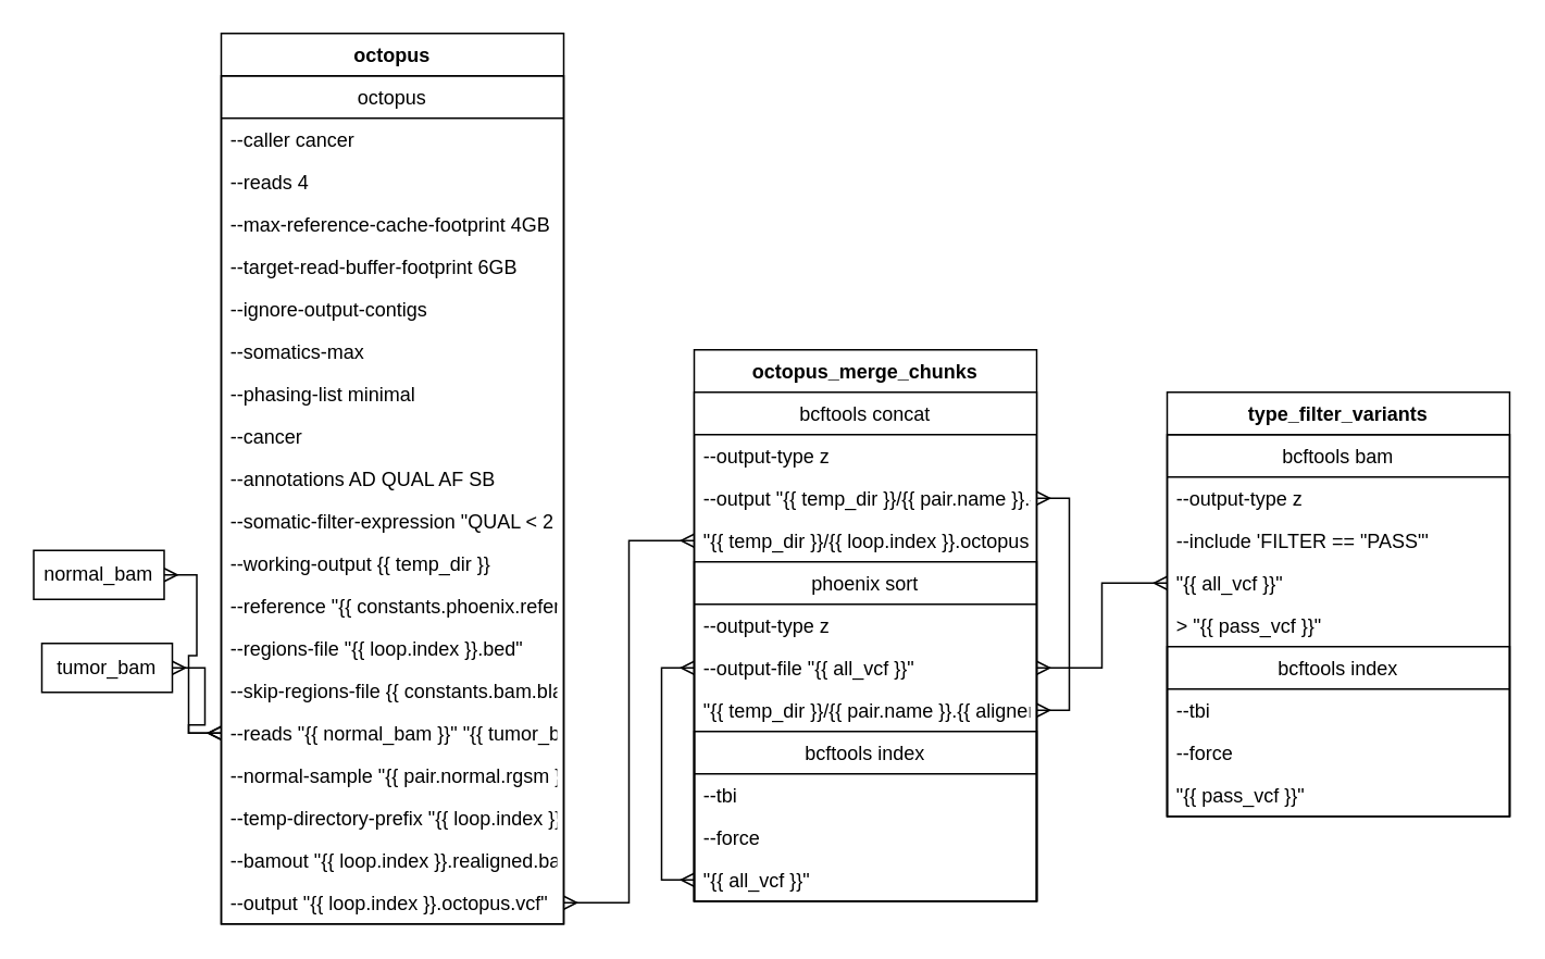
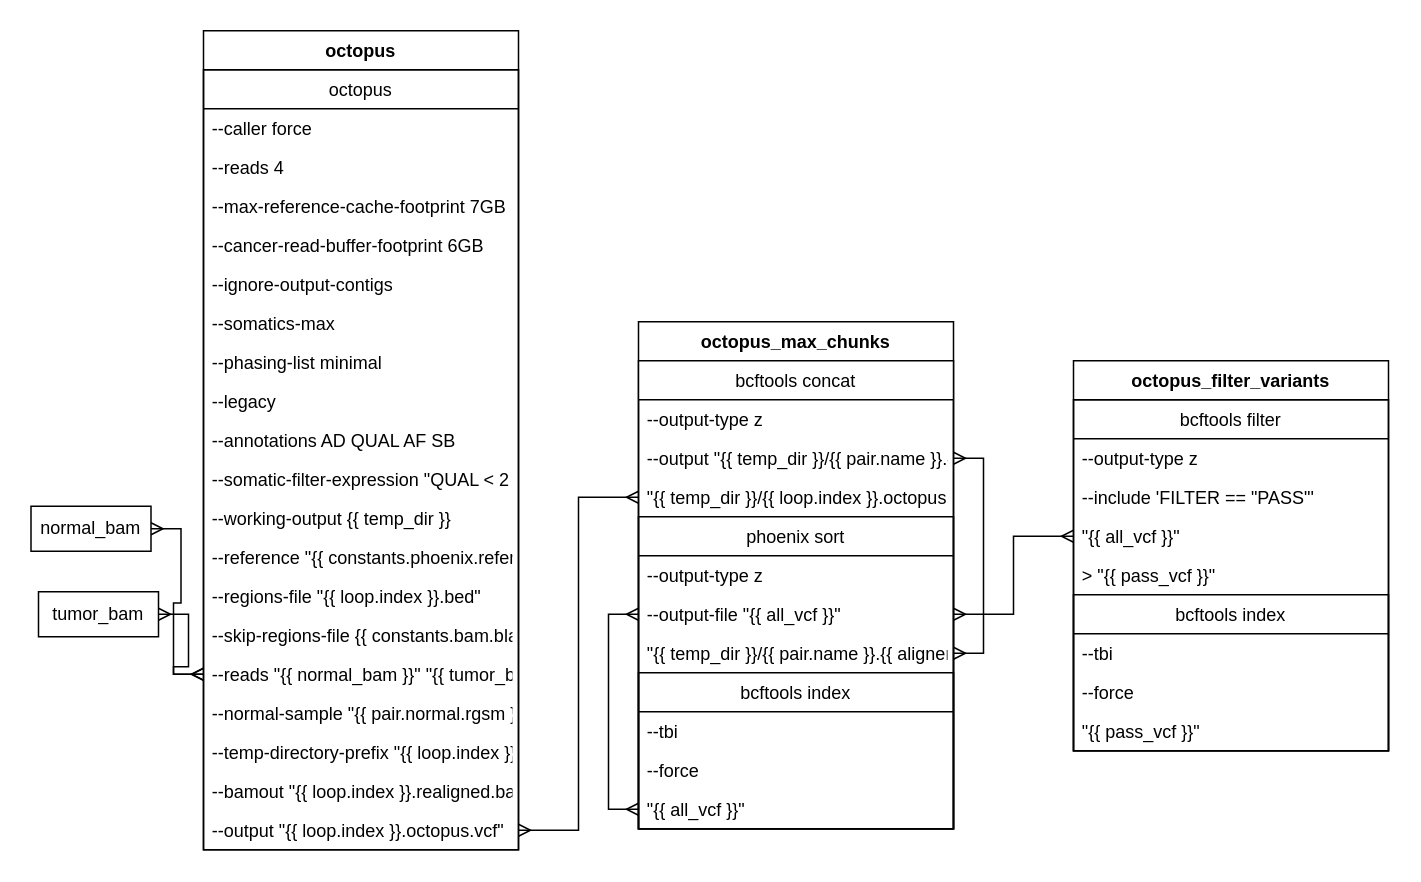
  <mxCell id="0" />
  <mxCell id="1" parent="0" />
  <mxCell id="2" style="edgeStyle=orthogonalEdgeStyle;rounded=0;orthogonalLoop=1;jettySize=auto;html=1;exitX=1;exitY=0.5;exitDx=0;exitDy=0;entryX=0;entryY=0.5;entryDx=0;entryDy=0;startArrow=ERmany;startFill=0;endArrow=ERmany;endFill=0;" parent="1" source="3" target="22" edge="1"><mxGeometry relative="1" as="geometry" /></mxCell>
  <mxCell id="3" value="normal_bam" style="whiteSpace=wrap;html=1;" parent="1" vertex="1"><mxGeometry x="20" y="337" width="80" height="30" as="geometry" /></mxCell>
  <mxCell id="4" style="edgeStyle=orthogonalEdgeStyle;rounded=0;orthogonalLoop=1;jettySize=auto;html=1;exitX=1;exitY=0.5;exitDx=0;exitDy=0;entryX=0;entryY=0.5;entryDx=0;entryDy=0;startArrow=ERmany;startFill=0;endArrow=ERmany;endFill=0;" parent="1" source="5" target="22" edge="1"><mxGeometry relative="1" as="geometry" /></mxCell>
  <mxCell id="5" value="tumor_bam" style="whiteSpace=wrap;html=1;" parent="1" vertex="1"><mxGeometry x="25" y="394" width="80" height="30" as="geometry" /></mxCell>
  <mxCell id="6" value="octopus" style="swimlane;fontStyle=1;childLayout=stackLayout;horizontal=1;startSize=26;fillColor=none;horizontalStack=0;resizeParent=1;resizeParentMax=0;resizeLast=0;collapsible=1;marginBottom=0;direction=east;" parent="1" vertex="1"><mxGeometry x="135" y="20" width="210" height="546" as="geometry"><mxRectangle x="270" y="344" width="90" height="26" as="alternateBounds" /></mxGeometry></mxCell>
  <mxCell id="7" value="octopus" style="swimlane;fontStyle=0;childLayout=stackLayout;horizontal=1;startSize=26;fillColor=none;horizontalStack=0;resizeParent=1;resizeParentMax=0;resizeLast=0;collapsible=1;marginBottom=0;" parent="6" vertex="1"><mxGeometry y="26" width="210" height="520" as="geometry" /></mxCell>
- <mxCell id="8" value="--caller cancer" style="text;strokeColor=none;fillColor=none;align=left;verticalAlign=top;spacingLeft=4;spacingRight=4;overflow=hidden;rotatable=0;points=[[0,0.5],[1,0.5]];portConstraint=eastwest;" parent="7" vertex="1"><mxGeometry y="26" width="210" height="26" as="geometry" /></mxCell>
+ <mxCell id="8" value="--caller force" style="text;strokeColor=none;fillColor=none;align=left;verticalAlign=top;spacingLeft=4;spacingRight=4;overflow=hidden;rotatable=0;points=[[0,0.5],[1,0.5]];portConstraint=eastwest;" parent="7" vertex="1"><mxGeometry y="26" width="210" height="26" as="geometry" /></mxCell>
  <mxCell id="9" value="--reads 4" style="text;strokeColor=none;fillColor=none;align=left;verticalAlign=top;spacingLeft=4;spacingRight=4;overflow=hidden;rotatable=0;points=[[0,0.5],[1,0.5]];portConstraint=eastwest;" parent="7" vertex="1"><mxGeometry y="52" width="210" height="26" as="geometry" /></mxCell>
- <mxCell id="10" value="--max-reference-cache-footprint 4GB" style="text;strokeColor=none;fillColor=none;align=left;verticalAlign=top;spacingLeft=4;spacingRight=4;overflow=hidden;rotatable=0;points=[[0,0.5],[1,0.5]];portConstraint=eastwest;" parent="7" vertex="1"><mxGeometry y="78" width="210" height="26" as="geometry" /></mxCell>
- <mxCell id="11" value="--target-read-buffer-footprint 6GB" style="text;strokeColor=none;fillColor=none;align=left;verticalAlign=top;spacingLeft=4;spacingRight=4;overflow=hidden;rotatable=0;points=[[0,0.5],[1,0.5]];portConstraint=eastwest;" parent="7" vertex="1"><mxGeometry y="104" width="210" height="26" as="geometry" /></mxCell>
+ <mxCell id="10" value="--max-reference-cache-footprint 7GB" style="text;strokeColor=none;fillColor=none;align=left;verticalAlign=top;spacingLeft=4;spacingRight=4;overflow=hidden;rotatable=0;points=[[0,0.5],[1,0.5]];portConstraint=eastwest;" parent="7" vertex="1"><mxGeometry y="78" width="210" height="26" as="geometry" /></mxCell>
+ <mxCell id="11" value="--cancer-read-buffer-footprint 6GB" style="text;strokeColor=none;fillColor=none;align=left;verticalAlign=top;spacingLeft=4;spacingRight=4;overflow=hidden;rotatable=0;points=[[0,0.5],[1,0.5]];portConstraint=eastwest;" parent="7" vertex="1"><mxGeometry y="104" width="210" height="26" as="geometry" /></mxCell>
  <mxCell id="12" value="--ignore-output-contigs" style="text;strokeColor=none;fillColor=none;align=left;verticalAlign=top;spacingLeft=4;spacingRight=4;overflow=hidden;rotatable=0;points=[[0,0.5],[1,0.5]];portConstraint=eastwest;" parent="7" vertex="1"><mxGeometry y="130" width="210" height="26" as="geometry" /></mxCell>
  <mxCell id="13" value="--somatics-max" style="text;strokeColor=none;fillColor=none;align=left;verticalAlign=top;spacingLeft=4;spacingRight=4;overflow=hidden;rotatable=0;points=[[0,0.5],[1,0.5]];portConstraint=eastwest;" parent="7" vertex="1"><mxGeometry y="156" width="210" height="26" as="geometry" /></mxCell>
  <mxCell id="14" value="--phasing-list minimal" style="text;strokeColor=none;fillColor=none;align=left;verticalAlign=top;spacingLeft=4;spacingRight=4;overflow=hidden;rotatable=0;points=[[0,0.5],[1,0.5]];portConstraint=eastwest;" parent="7" vertex="1"><mxGeometry y="182" width="210" height="26" as="geometry" /></mxCell>
- <mxCell id="15" value="--cancer" style="text;strokeColor=none;fillColor=none;align=left;verticalAlign=top;spacingLeft=4;spacingRight=4;overflow=hidden;rotatable=0;points=[[0,0.5],[1,0.5]];portConstraint=eastwest;" parent="7" vertex="1"><mxGeometry y="208" width="210" height="26" as="geometry" /></mxCell>
+ <mxCell id="15" value="--legacy" style="text;strokeColor=none;fillColor=none;align=left;verticalAlign=top;spacingLeft=4;spacingRight=4;overflow=hidden;rotatable=0;points=[[0,0.5],[1,0.5]];portConstraint=eastwest;" parent="7" vertex="1"><mxGeometry y="208" width="210" height="26" as="geometry" /></mxCell>
  <mxCell id="16" value="--annotations AD QUAL AF SB" style="text;strokeColor=none;fillColor=none;align=left;verticalAlign=top;spacingLeft=4;spacingRight=4;overflow=hidden;rotatable=0;points=[[0,0.5],[1,0.5]];portConstraint=eastwest;" parent="7" vertex="1"><mxGeometry y="234" width="210" height="26" as="geometry" /></mxCell>
  <mxCell id="17" value="--somatic-filter-expression &quot;QUAL &lt; 2 | GQ &lt; 20 | MQ &lt; 30 | SMQ &lt; 40 | SD &gt; 0.9 | BQ &lt; 20 | DP &lt; 3 | MF &gt; 0.2 | NC &gt; 5 | FRF &gt; 0.5 | AD &lt; -1 | AF &lt; -1 | ADP &gt; 100000000 | SB &lt; -1 &quot;" style="text;strokeColor=none;fillColor=none;align=left;verticalAlign=top;spacingLeft=4;spacingRight=4;overflow=hidden;rotatable=0;points=[[0,0.5],[1,0.5]];portConstraint=eastwest;" parent="7" vertex="1"><mxGeometry y="260" width="210" height="26" as="geometry" /></mxCell>
  <mxCell id="18" value="--working-output {{ temp_dir }}" style="text;strokeColor=none;fillColor=none;align=left;verticalAlign=top;spacingLeft=4;spacingRight=4;overflow=hidden;rotatable=0;points=[[0,0.5],[1,0.5]];portConstraint=eastwest;" parent="7" vertex="1"><mxGeometry y="286" width="210" height="26" as="geometry" /></mxCell>
  <mxCell id="19" value="--reference &quot;{{ constants.phoenix.reference_fasta }}&quot;" style="text;strokeColor=none;fillColor=none;align=left;verticalAlign=top;spacingLeft=4;spacingRight=4;overflow=hidden;rotatable=0;points=[[0,0.5],[1,0.5]];portConstraint=eastwest;" parent="7" vertex="1"><mxGeometry y="312" width="210" height="26" as="geometry" /></mxCell>
  <mxCell id="20" value="--regions-file &quot;{{ loop.index }}.bed&quot;" style="text;strokeColor=none;fillColor=none;align=left;verticalAlign=top;spacingLeft=4;spacingRight=4;overflow=hidden;rotatable=0;points=[[0,0.5],[1,0.5]];portConstraint=eastwest;" parent="7" vertex="1"><mxGeometry y="338" width="210" height="26" as="geometry" /></mxCell>
  <mxCell id="21" value="--skip-regions-file {{ constants.bam.black_list }}" style="text;strokeColor=none;fillColor=none;align=left;verticalAlign=top;spacingLeft=4;spacingRight=4;overflow=hidden;rotatable=0;points=[[0,0.5],[1,0.5]];portConstraint=eastwest;" parent="7" vertex="1"><mxGeometry y="364" width="210" height="26" as="geometry" /></mxCell>
  <mxCell id="22" value="--reads &quot;{{ normal_bam }}&quot; &quot;{{ tumor_bam }}&quot;" style="text;strokeColor=none;fillColor=none;align=left;verticalAlign=top;spacingLeft=4;spacingRight=4;overflow=hidden;rotatable=0;points=[[0,0.5],[1,0.5]];portConstraint=eastwest;" parent="7" vertex="1"><mxGeometry y="390" width="210" height="26" as="geometry" /></mxCell>
  <mxCell id="23" value="--normal-sample &quot;{{ pair.normal.rgsm }}&quot;" style="text;strokeColor=none;fillColor=none;align=left;verticalAlign=top;spacingLeft=4;spacingRight=4;overflow=hidden;rotatable=0;points=[[0,0.5],[1,0.5]];portConstraint=eastwest;" parent="7" vertex="1"><mxGeometry y="416" width="210" height="26" as="geometry" /></mxCell>
  <mxCell id="24" value="--temp-directory-prefix &quot;{{ loop.index }}&quot;" style="text;strokeColor=none;fillColor=none;align=left;verticalAlign=top;spacingLeft=4;spacingRight=4;overflow=hidden;rotatable=0;points=[[0,0.5],[1,0.5]];portConstraint=eastwest;" parent="7" vertex="1"><mxGeometry y="442" width="210" height="26" as="geometry" /></mxCell>
  <mxCell id="25" value="--bamout &quot;{{ loop.index }}.realigned.bam&quot;" style="text;strokeColor=none;fillColor=none;align=left;verticalAlign=top;spacingLeft=4;spacingRight=4;overflow=hidden;rotatable=0;points=[[0,0.5],[1,0.5]];portConstraint=eastwest;" parent="7" vertex="1"><mxGeometry y="468" width="210" height="26" as="geometry" /></mxCell>
  <mxCell id="26" value="--output &quot;{{ loop.index }}.octopus.vcf&quot;" style="text;strokeColor=none;fillColor=none;align=left;verticalAlign=top;spacingLeft=4;spacingRight=4;overflow=hidden;rotatable=0;points=[[0,0.5],[1,0.5]];portConstraint=eastwest;" parent="7" vertex="1"><mxGeometry y="494" width="210" height="26" as="geometry" /></mxCell>
- <mxCell id="27" value="octopus_merge_chunks" style="swimlane;fontStyle=1;childLayout=stackLayout;horizontal=1;startSize=26;fillColor=none;horizontalStack=0;resizeParent=1;resizeParentMax=0;resizeLast=0;collapsible=1;marginBottom=0;direction=east;" parent="1" vertex="1"><mxGeometry x="425" y="214" width="210" height="338" as="geometry"><mxRectangle x="270" y="344" width="90" height="26" as="alternateBounds" /></mxGeometry></mxCell>
+ <mxCell id="27" value="octopus_max_chunks" style="swimlane;fontStyle=1;childLayout=stackLayout;horizontal=1;startSize=26;fillColor=none;horizontalStack=0;resizeParent=1;resizeParentMax=0;resizeLast=0;collapsible=1;marginBottom=0;direction=east;" parent="1" vertex="1"><mxGeometry x="425" y="214" width="210" height="338" as="geometry"><mxRectangle x="270" y="344" width="90" height="26" as="alternateBounds" /></mxGeometry></mxCell>
  <mxCell id="28" value="bcftools concat" style="swimlane;fontStyle=0;childLayout=stackLayout;horizontal=1;startSize=26;horizontalStack=0;resizeParent=1;resizeParentMax=0;resizeLast=0;collapsible=1;marginBottom=0;" parent="27" vertex="1"><mxGeometry y="26" width="210" height="312" as="geometry" /></mxCell>
  <mxCell id="29" value="--output-type z" style="text;strokeColor=none;fillColor=none;align=left;verticalAlign=top;spacingLeft=4;spacingRight=4;overflow=hidden;rotatable=0;points=[[0,0.5],[1,0.5]];portConstraint=eastwest;" parent="28" vertex="1"><mxGeometry y="26" width="210" height="26" as="geometry" /></mxCell>
  <mxCell id="30" style="edgeStyle=orthogonalEdgeStyle;rounded=0;orthogonalLoop=1;jettySize=auto;html=1;exitX=1;exitY=0.5;exitDx=0;exitDy=0;entryX=1;entryY=0.5;entryDx=0;entryDy=0;startArrow=ERmany;startFill=0;endArrow=ERmany;endFill=0;" parent="28" source="31" target="37" edge="1"><mxGeometry relative="1" as="geometry"><Array as="points"><mxPoint x="230" y="65" /><mxPoint x="230" y="195" /></Array></mxGeometry></mxCell>
  <mxCell id="31" value="--output &quot;{{ temp_dir }}/{{ pair.name }}.{{ aligner }}.octopus.legacy.all.uns.vcf.gz&quot;" style="text;strokeColor=none;fillColor=none;align=left;verticalAlign=top;spacingLeft=4;spacingRight=4;overflow=hidden;rotatable=0;points=[[0,0.5],[1,0.5]];portConstraint=eastwest;" parent="28" vertex="1"><mxGeometry y="52" width="210" height="26" as="geometry" /></mxCell>
  <mxCell id="32" value="&quot;{{ temp_dir }}/{{ loop.index }}.octopus.legacy.vcf&quot;" style="text;strokeColor=none;fillColor=none;align=left;verticalAlign=top;spacingLeft=4;spacingRight=4;overflow=hidden;rotatable=0;points=[[0,0.5],[1,0.5]];portConstraint=eastwest;" parent="28" vertex="1"><mxGeometry y="78" width="210" height="26" as="geometry" /></mxCell>
  <mxCell id="33" value="phoenix sort" style="swimlane;fontStyle=0;childLayout=stackLayout;horizontal=1;startSize=26;fillColor=none;horizontalStack=0;resizeParent=1;resizeParentMax=0;resizeLast=0;collapsible=1;marginBottom=0;" parent="28" vertex="1"><mxGeometry y="104" width="210" height="208" as="geometry" /></mxCell>
  <mxCell id="34" value="--output-type z" style="text;strokeColor=none;fillColor=none;align=left;verticalAlign=top;spacingLeft=4;spacingRight=4;overflow=hidden;rotatable=0;points=[[0,0.5],[1,0.5]];portConstraint=eastwest;" parent="33" vertex="1"><mxGeometry y="26" width="210" height="26" as="geometry" /></mxCell>
  <mxCell id="35" style="edgeStyle=orthogonalEdgeStyle;rounded=0;orthogonalLoop=1;jettySize=auto;html=1;exitX=0;exitY=0.5;exitDx=0;exitDy=0;entryX=0;entryY=0.5;entryDx=0;entryDy=0;startArrow=ERmany;startFill=0;endArrow=ERmany;endFill=0;" parent="33" source="36" target="41" edge="1"><mxGeometry relative="1" as="geometry" /></mxCell>
  <mxCell id="36" value="--output-file &quot;{{ all_vcf }}&quot;" style="text;strokeColor=none;fillColor=none;align=left;verticalAlign=top;spacingLeft=4;spacingRight=4;overflow=hidden;rotatable=0;points=[[0,0.5],[1,0.5]];portConstraint=eastwest;" parent="33" vertex="1"><mxGeometry y="52" width="210" height="26" as="geometry" /></mxCell>
  <mxCell id="37" value="&quot;{{ temp_dir }}/{{ pair.name }}.{{ aligner }}.octopus.legacy.all.uns.vcf.gz&quot;" style="text;strokeColor=none;fillColor=none;align=left;verticalAlign=top;spacingLeft=4;spacingRight=4;overflow=hidden;rotatable=0;points=[[0,0.5],[1,0.5]];portConstraint=eastwest;" parent="33" vertex="1"><mxGeometry y="78" width="210" height="26" as="geometry" /></mxCell>
  <mxCell id="38" value="bcftools index" style="swimlane;fontStyle=0;childLayout=stackLayout;horizontal=1;startSize=26;fillColor=none;horizontalStack=0;resizeParent=1;resizeParentMax=0;resizeLast=0;collapsible=1;marginBottom=0;" parent="33" vertex="1"><mxGeometry y="104" width="210" height="104" as="geometry" /></mxCell>
  <mxCell id="39" value="--tbi" style="text;strokeColor=none;fillColor=none;align=left;verticalAlign=top;spacingLeft=4;spacingRight=4;overflow=hidden;rotatable=0;points=[[0,0.5],[1,0.5]];portConstraint=eastwest;" parent="38" vertex="1"><mxGeometry y="26" width="210" height="26" as="geometry" /></mxCell>
  <mxCell id="40" value="--force" style="text;strokeColor=none;fillColor=none;align=left;verticalAlign=top;spacingLeft=4;spacingRight=4;overflow=hidden;rotatable=0;points=[[0,0.5],[1,0.5]];portConstraint=eastwest;" parent="38" vertex="1"><mxGeometry y="52" width="210" height="26" as="geometry" /></mxCell>
  <mxCell id="41" value="&quot;{{ all_vcf }}&quot;" style="text;strokeColor=none;fillColor=none;align=left;verticalAlign=top;spacingLeft=4;spacingRight=4;overflow=hidden;rotatable=0;points=[[0,0.5],[1,0.5]];portConstraint=eastwest;" parent="38" vertex="1"><mxGeometry y="78" width="210" height="26" as="geometry" /></mxCell>
  <mxCell id="42" style="edgeStyle=orthogonalEdgeStyle;rounded=0;orthogonalLoop=1;jettySize=auto;html=1;exitX=0;exitY=0.5;exitDx=0;exitDy=0;entryX=1;entryY=0.5;entryDx=0;entryDy=0;startArrow=ERmany;startFill=0;endArrow=ERmany;endFill=0;" parent="1" source="32" target="26" edge="1"><mxGeometry relative="1" as="geometry" /></mxCell>
- <mxCell id="43" value="type_filter_variants" style="swimlane;fontStyle=1;childLayout=stackLayout;horizontal=1;startSize=26;fillColor=none;horizontalStack=0;resizeParent=1;resizeParentMax=0;resizeLast=0;collapsible=1;marginBottom=0;direction=east;" parent="1" vertex="1"><mxGeometry x="715" y="240" width="210" height="260" as="geometry"><mxRectangle x="270" y="344" width="90" height="26" as="alternateBounds" /></mxGeometry></mxCell>
- <mxCell id="44" value="bcftools bam" style="swimlane;fontStyle=0;childLayout=stackLayout;horizontal=1;startSize=26;fillColor=none;horizontalStack=0;resizeParent=1;resizeParentMax=0;resizeLast=0;collapsible=1;marginBottom=0;" parent="43" vertex="1"><mxGeometry y="26" width="210" height="234" as="geometry" /></mxCell>
+ <mxCell id="43" value="octopus_filter_variants" style="swimlane;fontStyle=1;childLayout=stackLayout;horizontal=1;startSize=26;fillColor=none;horizontalStack=0;resizeParent=1;resizeParentMax=0;resizeLast=0;collapsible=1;marginBottom=0;direction=east;" parent="1" vertex="1"><mxGeometry x="715" y="240" width="210" height="260" as="geometry"><mxRectangle x="270" y="344" width="90" height="26" as="alternateBounds" /></mxGeometry></mxCell>
+ <mxCell id="44" value="bcftools filter" style="swimlane;fontStyle=0;childLayout=stackLayout;horizontal=1;startSize=26;fillColor=none;horizontalStack=0;resizeParent=1;resizeParentMax=0;resizeLast=0;collapsible=1;marginBottom=0;" parent="43" vertex="1"><mxGeometry y="26" width="210" height="234" as="geometry" /></mxCell>
  <mxCell id="45" value="--output-type z" style="text;strokeColor=none;fillColor=none;align=left;verticalAlign=top;spacingLeft=4;spacingRight=4;overflow=hidden;rotatable=0;points=[[0,0.5],[1,0.5]];portConstraint=eastwest;" parent="44" vertex="1"><mxGeometry y="26" width="210" height="26" as="geometry" /></mxCell>
  <mxCell id="46" value="--include 'FILTER == &quot;PASS&quot;'" style="text;strokeColor=none;fillColor=none;align=left;verticalAlign=top;spacingLeft=4;spacingRight=4;overflow=hidden;rotatable=0;points=[[0,0.5],[1,0.5]];portConstraint=eastwest;" parent="44" vertex="1"><mxGeometry y="52" width="210" height="26" as="geometry" /></mxCell>
  <mxCell id="47" value="&quot;{{ all_vcf }}&quot;" style="text;strokeColor=none;fillColor=none;align=left;verticalAlign=top;spacingLeft=4;spacingRight=4;overflow=hidden;rotatable=0;points=[[0,0.5],[1,0.5]];portConstraint=eastwest;" parent="44" vertex="1"><mxGeometry y="78" width="210" height="26" as="geometry" /></mxCell>
  <mxCell id="48" value="&gt; &quot;{{ pass_vcf }}&quot;" style="text;strokeColor=none;fillColor=none;align=left;verticalAlign=top;spacingLeft=4;spacingRight=4;overflow=hidden;rotatable=0;points=[[0,0.5],[1,0.5]];portConstraint=eastwest;" parent="44" vertex="1"><mxGeometry y="104" width="210" height="26" as="geometry" /></mxCell>
  <mxCell id="49" value="bcftools index" style="swimlane;fontStyle=0;childLayout=stackLayout;horizontal=1;startSize=26;fillColor=none;horizontalStack=0;resizeParent=1;resizeParentMax=0;resizeLast=0;collapsible=1;marginBottom=0;" parent="44" vertex="1"><mxGeometry y="130" width="210" height="104" as="geometry" /></mxCell>
  <mxCell id="50" value="--tbi" style="text;strokeColor=none;fillColor=none;align=left;verticalAlign=top;spacingLeft=4;spacingRight=4;overflow=hidden;rotatable=0;points=[[0,0.5],[1,0.5]];portConstraint=eastwest;" parent="49" vertex="1"><mxGeometry y="26" width="210" height="26" as="geometry" /></mxCell>
  <mxCell id="51" value="--force" style="text;strokeColor=none;fillColor=none;align=left;verticalAlign=top;spacingLeft=4;spacingRight=4;overflow=hidden;rotatable=0;points=[[0,0.5],[1,0.5]];portConstraint=eastwest;" parent="49" vertex="1"><mxGeometry y="52" width="210" height="26" as="geometry" /></mxCell>
  <mxCell id="52" value="&quot;{{ pass_vcf }}&quot;" style="text;strokeColor=none;fillColor=none;align=left;verticalAlign=top;spacingLeft=4;spacingRight=4;overflow=hidden;rotatable=0;points=[[0,0.5],[1,0.5]];portConstraint=eastwest;" parent="49" vertex="1"><mxGeometry y="78" width="210" height="26" as="geometry" /></mxCell>
  <mxCell id="53" style="edgeStyle=orthogonalEdgeStyle;rounded=0;orthogonalLoop=1;jettySize=auto;html=1;exitX=1;exitY=0.5;exitDx=0;exitDy=0;entryX=0;entryY=0.5;entryDx=0;entryDy=0;startArrow=ERmany;startFill=0;endArrow=ERmany;endFill=0;" parent="1" source="36" target="47" edge="1"><mxGeometry relative="1" as="geometry" /></mxCell>
